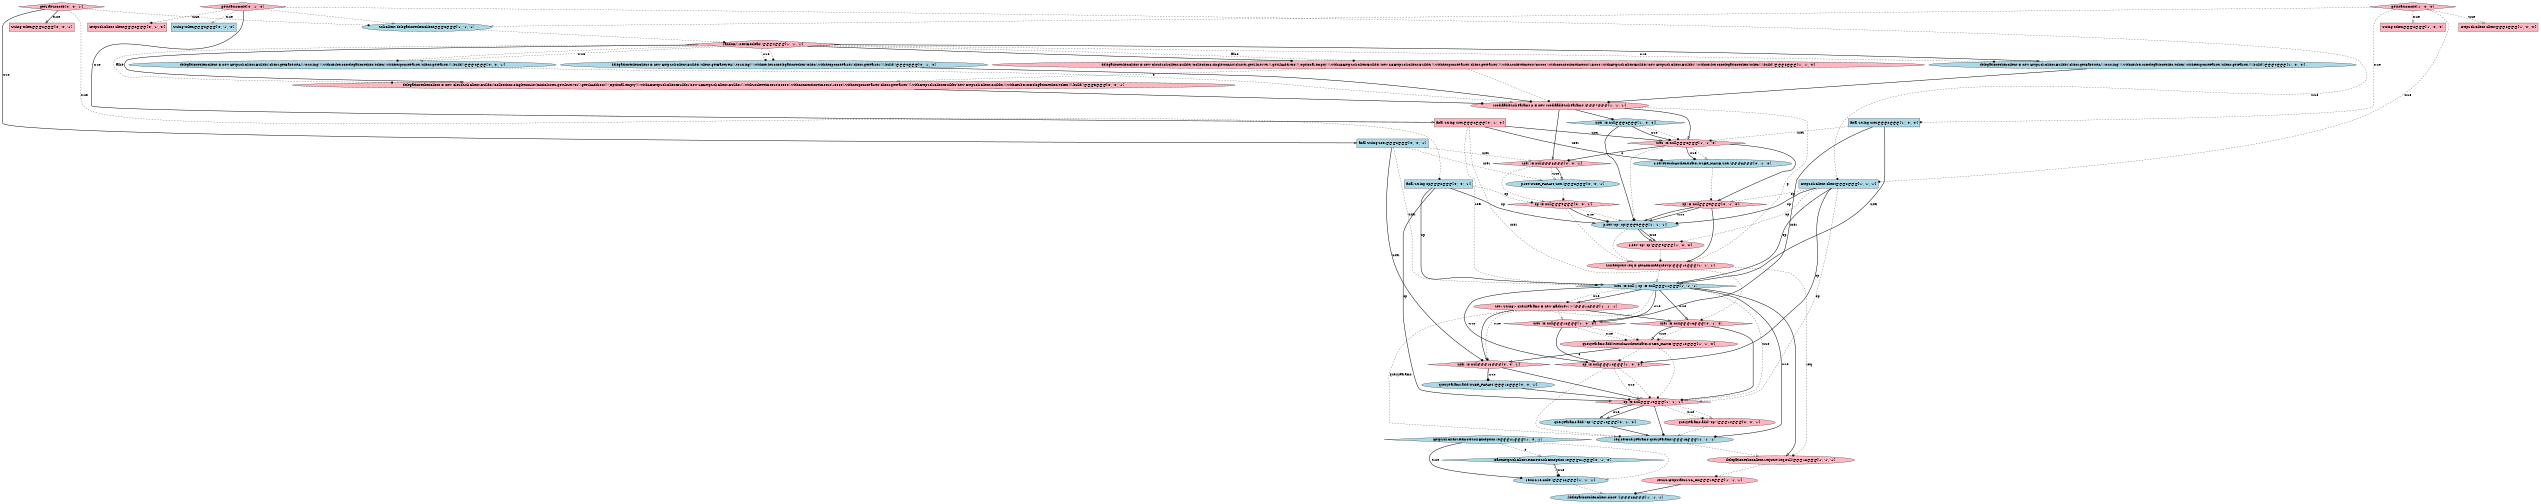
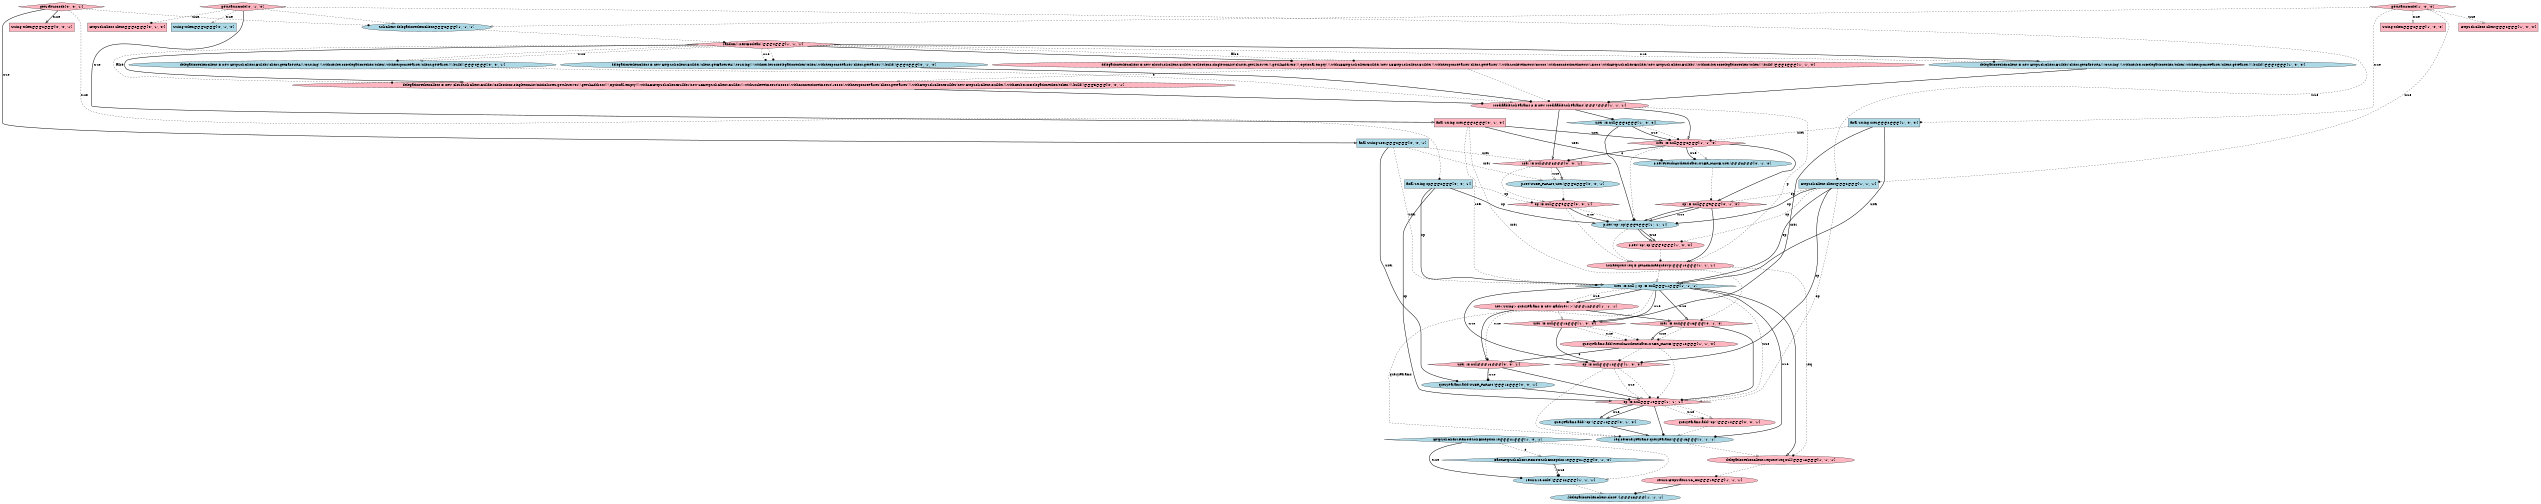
  digraph {
    node [fillcolor=lightpink shape=ellipse style=filled]
    edge [arrowhead=onormal style=dashed]
    n1 [fillcolor=lightblue label="p.set(PseudoAuthenticator.USER_NAME,user)@@@8@@@['0', '1', '0']"]
    n2 [label="op != null@@@9@@@['0', '1', '0']" shape=diamond]
    n3 [fillcolor=lightblue label="p.set(\"op\",op)@@@9@@@['1', '1', '1']"]
    n4 [label="SolrRequest req = getAdminRequest(p)@@@10@@@['1', '1', '1']"]
    n5 [label="getStatusCode['0', '1', '0']" shape=diamond]
    n6 [fillcolor=lightblue label="SolrClient delegationTokenClient@@@3@@@['1', '1', '1']"]
    n7 [fillcolor=lightblue label="HttpSolrClient client@@@2@@@['1', '1', '1']" shape=box]
    n8 [label="HttpSolrClient client@@@2@@@['0', '1', '0']" shape=box]
    n9 [fillcolor=lightblue label="String token@@@2@@@['0', '1', '0']" shape=box]
    n10 [label="final String user@@@2@@@['0', '1', '0']" shape=box]
    n11 [label="random().nextBoolean()@@@4@@@['1', '1', '1']" shape=diamond]
    n12 [fillcolor=lightblue label="user != null || op != null@@@11@@@['1', '1', '1']" shape=diamond]
    n13 [label="op != null@@@14@@@['1', '1', '1']" shape=diamond]
    n14 [label="op != null@@@14@@@['1', '0', '0']" shape=diamond]
    n15 [label="p.set(\"op\",op)@@@9@@@['1', '0', '0']"]
    n16 [label="user != null@@@8@@@['1', '1', '0']" shape=diamond]
    n17 [label="user != null@@@13@@@['0', '1', '0']" shape=diamond]
    n18 [fillcolor=lightblue label="p.set(USER_PARAM,user)@@@8@@@['0', '0', '1']"]
    n19 [label="op != null@@@9@@@['0', '0', '1']" shape=diamond]
    n20 [fillcolor=lightblue label="final String op@@@2@@@['0', '0', '1']" shape=box]
    n21 [label="delegationTokenClient.request(req,null)@@@18@@@['1', '1', '1']"]
    n22 [label="user != null@@@13@@@['1', '0', '0']" shape=diamond]
    n23 [label="user != null@@@13@@@['0', '0', '1']" shape=diamond]
    n24 [fillcolor=lightblue label="req.setQueryParams(queryParams)@@@15@@@['1', '1', '1']"]
    n25 [label="Set<String> queryParams = new HashSet<>()@@@12@@@['1', '1', '1']"]
    n26 [label="queryParams.add(\"op\")@@@14@@@['0', '0', '1']"]
    n27 [fillcolor=lightblue label="queryParams.add(\"op\")@@@14@@@['0', '1', '0']"]
    n28 [fillcolor=lightblue label="delegationTokenClient = new HttpSolrClient.Builder(client.getBaseURL().toString()).withKerberosDelegationToken(token).withResponseParser(client.getParser()).build()@@@4@@@['0', '1', '0']"]
    n29 [fillcolor=lightblue label="delegationTokenClient = new HttpSolrClient.Builder(client.getBaseURL().toString()).withKerberosDelegationToken(token).withResponseParser(client.getParser()).build()@@@4@@@['1', '0', '0']"]
    n30 [label="delegationTokenClient = new CloudSolrClient.Builder(Collections.singletonList(cluster.getZkServer().getZkAddress()),Optional.empty()).withLBHttpSolrClientBuilder(new LBHttpSolrClient.Builder().withResponseParser(client.getParser()).withSocketTimeout(30000).withConnectionTimeout(15000).withHttpSolrClientBuilder(new HttpSolrClient.Builder().withKerberosDelegationToken(token))).build()@@@5@@@['1', '1', '0']"]
    n31 [label="delegationTokenClient = new CloudSolrClient.Builder(Collections.singletonList(miniCluster.getZkServer().getZkAddress()),Optional.empty()).withLBHttpSolrClientBuilder(new LBHttpSolrClient.Builder().withSocketTimeout(30000).withConnectionTimeout(15000).withResponseParser(client.getParser()).withHttpSolrClientBuilder(new HttpSolrClient.Builder().withKerberosDelegationToken(token))).build()@@@5@@@['0', '0', '1']"]
    n32 [fillcolor=lightblue label="delegationTokenClient = new HttpSolrClient.Builder(client.getBaseURL().toString()).withKerberosDelegationToken(token).withResponseParser(client.getParser()).build()@@@4@@@['0', '0', '1']"]
    n33 [label="return HttpStatus.SC_OK@@@19@@@['1', '1', '1']"]
    n34 [label="getStatusCode['1', '0', '0']" shape=diamond]
    n35 [fillcolor=lightblue label="final String user@@@2@@@['1', '0', '0']" shape=box]
    n36 [label="HttpSolrClient client@@@2@@@['1', '0', '0']" shape=box]
    n37 [label="String token@@@2@@@['1', '0', '0']" shape=box]
    n38 [label="user != null@@@8@@@['0', '0', '1']" shape=diamond]
    n39 [label="queryParams.add(PseudoAuthenticator.USER_NAME)@@@13@@@['1', '1', '0']"]
    n40 [fillcolor=lightblue label="user != null@@@8@@@['1', '0', '0']" shape=diamond]
    n41 [label="ModifiableSolrParams p = new ModifiableSolrParams()@@@7@@@['1', '1', '1']"]
    n42 [fillcolor=lightblue label="queryParams.add(USER_PARAM)@@@13@@@['0', '0', '1']"]
    n43 [fillcolor=lightblue label="BaseHttpSolrClient.RemoteSolrException re@@@21@@@['0', '1', '0']" shape=diamond]
    n44 [fillcolor=lightblue label="return re.code()@@@22@@@['1', '1', '1']"]
    n45 [fillcolor=lightblue label="{delegationTokenClient.close()}@@@25@@@['1', '1', '1']"]
    n46 [label="String token@@@2@@@['0', '0', '1']" shape=box]
    n47 [fillcolor=lightblue label="HttpSolrClient.RemoteSolrException re@@@21@@@['1', '0', '1']" shape=diamond]
    n48 [label="getStatusCode['0', '0', '1']" shape=diamond]
    n49 [fillcolor=lightblue label="final String user@@@2@@@['0', '0', '1']" shape=box]
    n1 -> n2 [arrowhead=dot]
    n2 -> n3 [label=true style=bold]
    n2 -> n3 [style=bold]
    n2 -> n4 [style=bold]
    n3 -> n4
    n3 -> n15 [label=true style=bold]
    n3 -> n15 [style=bold]
    n4 -> n12
    n4 -> n21 [arrowhead=dot label=req]
    n5 -> n6
    n5 -> n7 [arrowhead=dot label=true]
    n5 -> n8 [arrowhead=dot label=true]
    n5 -> n9 [label=true]
    n5 -> n10 [label=true style=bold]
    n6 -> n11 [arrowhead=dot]
    n7 -> n2 [label=op]
    n7 -> n3 [arrowhead=dot label=op style=bold]
    n7 -> n12 [label=op style=bold]
    n7 -> n13 [label=op]
    n7 -> n14 [arrowhead=dot label=op style=bold]
    n7 -> n15 [arrowhead=dot label=op]
    n10 -> n1 [arrowhead=dot label=user style=bold]
    n10 -> n12 [label=user]
    n10 -> n16 [label=user style=bold]
    n10 -> n17 [arrowhead=dot label=user]
    n11 -> n28 [arrowhead=dot]
    n11 -> n28 [arrowhead=dot label=true]
    n11 -> n29 [style=bold]
    n11 -> n29 [arrowhead=dot label=true]
    n11 -> n30 [arrowhead=dot label=false]
    n11 -> n30 [arrowhead=dot style=bold]
    n11 -> n31 [style=bold]
    n11 -> n31 [arrowhead=dot label=false]
    n11 -> n32 [label=true]
    n11 -> n32 [arrowhead=dot]
    n12 -> n13 [label=true]
    n12 -> n14 [arrowhead=dot label=true style=bold]
    n12 -> n17 [label=true style=bold]
    n12 -> n21 [style=bold]
    n12 -> n22 [label=true style=bold]
    n12 -> n23 [arrowhead=dot label=true]
    n12 -> n24 [arrowhead=dot label=true style=bold]
    n12 -> n25 [arrowhead=dot label=true]
    n12 -> n25 [style=bold]
    n13 -> n24 [arrowhead=dot style=bold]
    n13 -> n26 [arrowhead=dot label=true]
    n13 -> n26
    n13 -> n27 [style=bold]
    n13 -> n27 [label=true style=bold]
    n14 -> n13 [label=true]
    n14 -> n13 [arrowhead=dot]
    n14 -> n24 [arrowhead=dot]
    n15 -> n4 [arrowhead=dot]
    n16 -> n1
    n16 -> n1 [arrowhead=dot label=true style=bold]
    n16 -> n2 [style=bold]
    n16 -> n3 [arrowhead=dot]
    n16 -> n38 [arrowhead=dot label=0 style=bold]
    n17 -> n13 [arrowhead=dot style=bold]
    n17 -> n39 [arrowhead=dot]
    n17 -> n39 [label=true style=bold]
    n18 -> n19 [arrowhead=dot]
    n19 -> n3
    n19 -> n3 [arrowhead=dot label=true style=bold]
    n19 -> n4
    n20 -> n3 [label=op style=bold]
    n20 -> n12 [label=op style=bold]
    n20 -> n13 [label=op style=bold]
    n20 -> n19 [arrowhead=dot label=op]
    n21 -> n33 [arrowhead=dot]
    n22 -> n14 [style=bold]
    n22 -> n39 [arrowhead=dot label=true]
    n22 -> n39 [arrowhead=dot]
    n23 -> n13 [style=bold]
    n23 -> n42 [arrowhead=dot label=true]
    n23 -> n42 [arrowhead=dot style=bold]
    n24 -> n21
    n25 -> n17 [style=bold]
    n25 -> n22
    n25 -> n23 [style=bold]
    n25 -> n24 [label=queryParams]
    n26 -> n24
    n27 -> n24 [style=bold]
    n28 -> n41 [arrowhead=dot style=bold]
    n29 -> n41 [arrowhead=dot style=bold]
    n30 -> n31 [label=0]
    n30 -> n41 [arrowhead=dot]
    n31 -> n41 [arrowhead=dot style=bold]
    n32 -> n41
    n33 -> n45 [arrowhead=dot style=bold]
    n34 -> n6
    n34 -> n7 [arrowhead=dot label=true]
    n34 -> n35 [arrowhead=dot label=true]
    n34 -> n36 [label=true]
    n34 -> n37 [label=true]
    n35 -> n12 [label=user style=bold]
    n35 -> n16 [arrowhead=dot label=user]
    n35 -> n22 [arrowhead=dot label=user style=bold]
    n38 -> n18 [label=true]
    n38 -> n18 [style=bold]
    n38 -> n19
    n39 -> n13 [arrowhead=dot]
    n39 -> n14 [arrowhead=dot]
    n39 -> n23 [label=0 style=bold]
    n40 -> n3 [arrowhead=dot style=bold]
    n40 -> n16 [arrowhead=dot label=true style=bold]
    n40 -> n16 [arrowhead=dot]
    n41 -> n4 [label=p]
    n41 -> n16 [style=bold]
    n41 -> n38 [style=bold]
    n41 -> n40 [arrowhead=dot style=bold]
    n42 -> n13 [arrowhead=dot style=bold]
    n43 -> n44 [arrowhead=dot]
    n43 -> n44 [arrowhead=dot label=true style=bold]
    n44 -> n45
    n47 -> n43 [label=0]
    n47 -> n44 [arrowhead=dot label=true style=bold]
    n47 -> n44
    n48 -> n6 [arrowhead=dot]
    n48 -> n20 [arrowhead=dot label=true]
    n48 -> n46 [label=true style=bold]
    n48 -> n49 [label=true style=bold]
    n49 -> n12 [arrowhead=dot label=user]
    n49 -> n18 [label=user]
-   n49 -> n23 [arrowhead=dot label=user style=bold]
+   n49 -> n42 [arrowhead=dot label=user style=bold]
    n49 -> n38 [label=user]
  }
